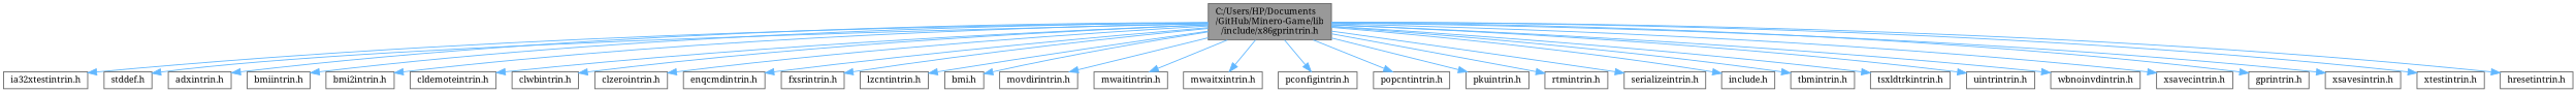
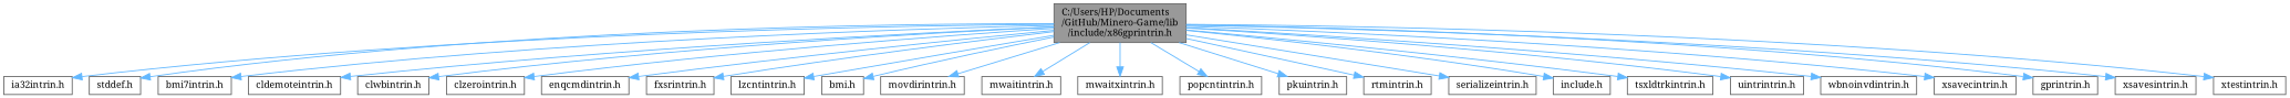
  digraph {
    fontname="Noto Serif"
    node [color=grey40 fillcolor=white fontname="Noto Serif" fontsize=10 shape=box style=filled]
    edge [color=steelblue1 fontname="Noto Serif" fontsize=10 labelfontname=Helvetica labelfontsize=10 style=solid]
    n1 [color=gray40 fillcolor=grey60 fontcolor=black height=0.2 label="C:/Users/HP/Documents\l/GitHub/Minero-Game/lib\l/include/x86gprintrin.h" width=0.4]
-   n2 [height=0.2 label="ia32xtestintrin.h" width=0.4]
+   n2 [height=0.2 label="ia32intrin.h" width=0.4]
    n3 [height=0.2 label="stddef.h" width=0.4]
-   n4 [height=0.2 label="adxintrin.h" width=0.4]
-   n5 [height=0.2 label="bmiintrin.h" width=0.4]
-   n6 [height=0.2 label="bmi2intrin.h" width=0.4]
+   n6 [height=0.2 label="bmi7intrin.h" width=0.4]
    n7 [height=0.2 label="cldemoteintrin.h" width=0.4]
    n8 [height=0.2 label="clwbintrin.h" width=0.4]
    n9 [height=0.2 label="clzerointrin.h" width=0.4]
    n10 [height=0.2 label="enqcmdintrin.h" width=0.4]
    n11 [height=0.2 label="fxsrintrin.h" width=0.4]
    n12 [height=0.2 label="lzcntintrin.h" width=0.4]
    n13 [height=0.2 label="bmi.h" width=0.4]
    n14 [height=0.2 label="movdirintrin.h" width=0.4]
    n15 [height=0.2 label="mwaitintrin.h" width=0.4]
    n16 [height=0.2 label="mwaitxintrin.h" width=0.4]
-   n17 [height=0.2 label="pconfigintrin.h" width=0.4]
    n18 [height=0.2 label="popcntintrin.h" width=0.4]
    n19 [height=0.2 label="pkuintrin.h" width=0.4]
    n20 [height=0.2 label="rtmintrin.h" width=0.4]
    n21 [height=0.2 label="serializeintrin.h" width=0.4]
    n22 [height=0.2 label="include.h" width=0.4]
-   n23 [height=0.2 label="tbmintrin.h" width=0.4]
    n24 [height=0.2 label="tsxldtrkintrin.h" width=0.4]
    n25 [height=0.2 label="uintrintrin.h" width=0.4]
    n26 [height=0.2 label="wbnoinvdintrin.h" width=0.4]
    n27 [height=0.2 label="xsavecintrin.h" width=0.4]
    n28 [height=0.2 label="gprintrin.h" width=0.4]
    n29 [height=0.2 label="xsavesintrin.h" width=0.4]
    n30 [height=0.2 label="xtestintrin.h" width=0.4]
-   n31 [height=0.2 label="hresetintrin.h" width=0.4]
    n1 -> n2
    n1 -> n3
-   n1 -> n4
-   n1 -> n5
    n1 -> n6
    n1 -> n7
    n1 -> n8
    n1 -> n9
    n1 -> n10
    n1 -> n11
    n1 -> n12
    n1 -> n13
    n1 -> n14
    n1 -> n15
    n1 -> n16
-   n1 -> n17
    n1 -> n18
    n1 -> n19
    n1 -> n20
    n1 -> n21
    n1 -> n22
-   n1 -> n23
    n1 -> n24
    n1 -> n25
    n1 -> n26
    n1 -> n27
    n1 -> n28
    n1 -> n29
    n1 -> n30
-   n1 -> n31
  }
